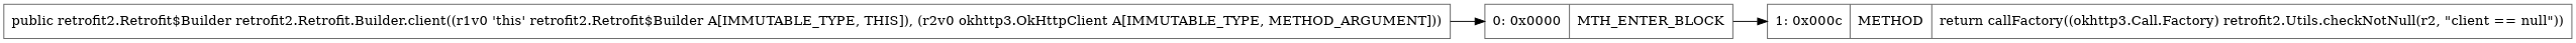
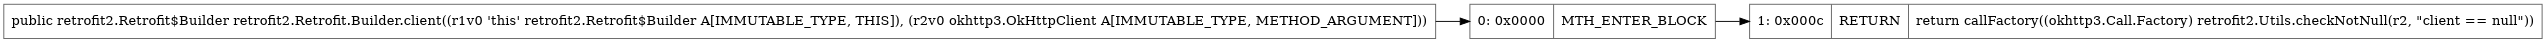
  digraph {
    rankdir=LR
    node [shape=record color=gray40]
    n1 [label="{0\:\ 0x0000|MTH_ENTER_BLOCK\l}"]
-   n2 [label="{1\:\ 0x000c|METHOD\l|return callFactory((okhttp3.Call.Factory) retrofit2.Utils.checkNotNull(r2, \"client == null\"))\l}"]
+   n2 [label="{1\:\ 0x000c|RETURN\l|return callFactory((okhttp3.Call.Factory) retrofit2.Utils.checkNotNull(r2, \"client == null\"))\l}"]
    n3 [label="{public retrofit2.Retrofit$Builder retrofit2.Retrofit.Builder.client((r1v0 'this' retrofit2.Retrofit$Builder A[IMMUTABLE_TYPE, THIS]), (r2v0 okhttp3.OkHttpClient A[IMMUTABLE_TYPE, METHOD_ARGUMENT])) }"]
    n1 -> n2
    n3 -> n1
  }
